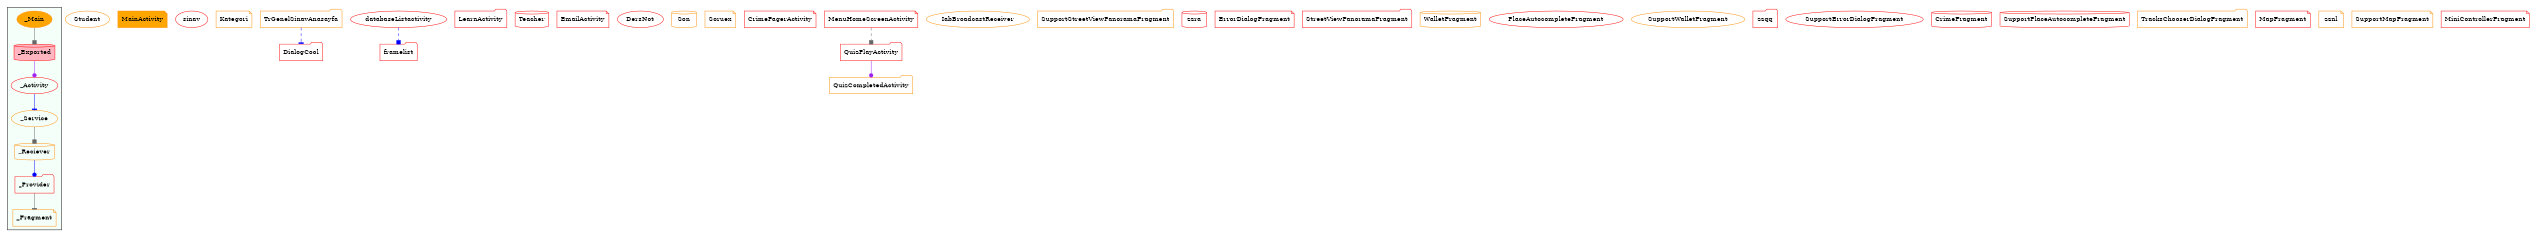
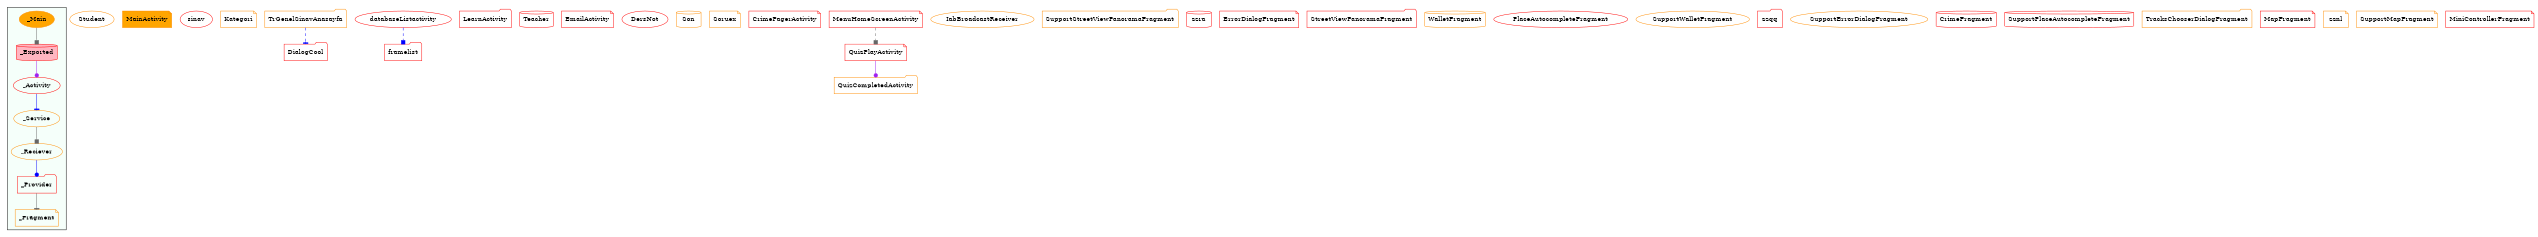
  digraph {
    node [color=red shape=note]
    edge [arrowhead=box color=blue]
    _Activity [shape=ellipse]
    _Service [color=darkorange shape=ellipse]
-   _Reciever [color=darkorange shape=cylinder]
+   _Reciever [color=darkorange shape=ellipse]
    _Provider [shape=folder]
    _Fragment [color=darkorange]
    _Main [color=darkorange fillcolor=orange shape=ellipse style=filled]
    _Exported [fillcolor=lightpink shape=cylinder style=filled]
    Student [color=darkorange shape=ellipse]
    MainActivity [color=darkorange fillcolor=orange style=filled]
    sinav [shape=ellipse]
    Kategori [color=darkorange]
    TrGenelSinavAnasayfa [color=darkorange shape=folder]
    DialogCool [shape=folder]
    framelist [shape=folder]
    databaseListactivity [shape=ellipse]
    LearnActivity [shape=folder]
    Teacher [shape=cylinder]
    EmailActivity
    DersNot [shape=ellipse]
    Son [color=darkorange shape=cylinder]
    Soruex [color=darkorange]
    CrimePagerActivity
    MenuHomeScreenActivity
-   QuizPlayActivity [shape=folder]
+   QuizPlayActivity
    QuizCompletedActivity [color=darkorange shape=folder]
    IabBroadcastReceiver [color=darkorange shape=ellipse]
    SupportStreetViewPanoramaFragment [color=darkorange shape=folder]
    zzra [shape=cylinder]
    ErrorDialogFragment
    StreetViewPanoramaFragment [shape=folder]
    WalletFragment [color=darkorange shape=cylinder]
    PlaceAutocompleteFragment [shape=ellipse]
    SupportWalletFragment [color=darkorange shape=ellipse]
    zzqq [shape=folder]
-   SupportErrorDialogFragment [shape=ellipse]
+   SupportErrorDialogFragment [color=darkorange shape=ellipse]
    CrimeFragment [shape=cylinder]
    SupportPlaceAutocompleteFragment [shape=cylinder]
    TracksChooserDialogFragment [color=darkorange shape=folder]
    MapFragment
    zznl [color=darkorange]
    SupportMapFragment [color=darkorange]
    MiniControllerFragment
    subgraph cluster_1 {
      bgcolor=mintcream
      _Activity
      _Service
      _Reciever
      _Provider
      _Fragment
      _Main
      _Exported
    }
    _Activity -> _Service [arrowhead=tee]
    _Service -> _Reciever [color=gray40]
    _Reciever -> _Provider [arrowhead=dot]
    _Provider -> _Fragment [arrowhead=tee color=gray40]
    _Main -> _Exported [color=gray40]
    _Exported -> _Activity [arrowhead=dot color=purple]
    TrGenelSinavAnasayfa -> DialogCool [arrowhead=tee style=dashed]
    databaseListactivity -> framelist [style=dashed]
    MenuHomeScreenActivity -> QuizPlayActivity [color=gray40 style=dashed]
    QuizPlayActivity -> QuizCompletedActivity [arrowhead=dot color=purple style=solid]
  }
